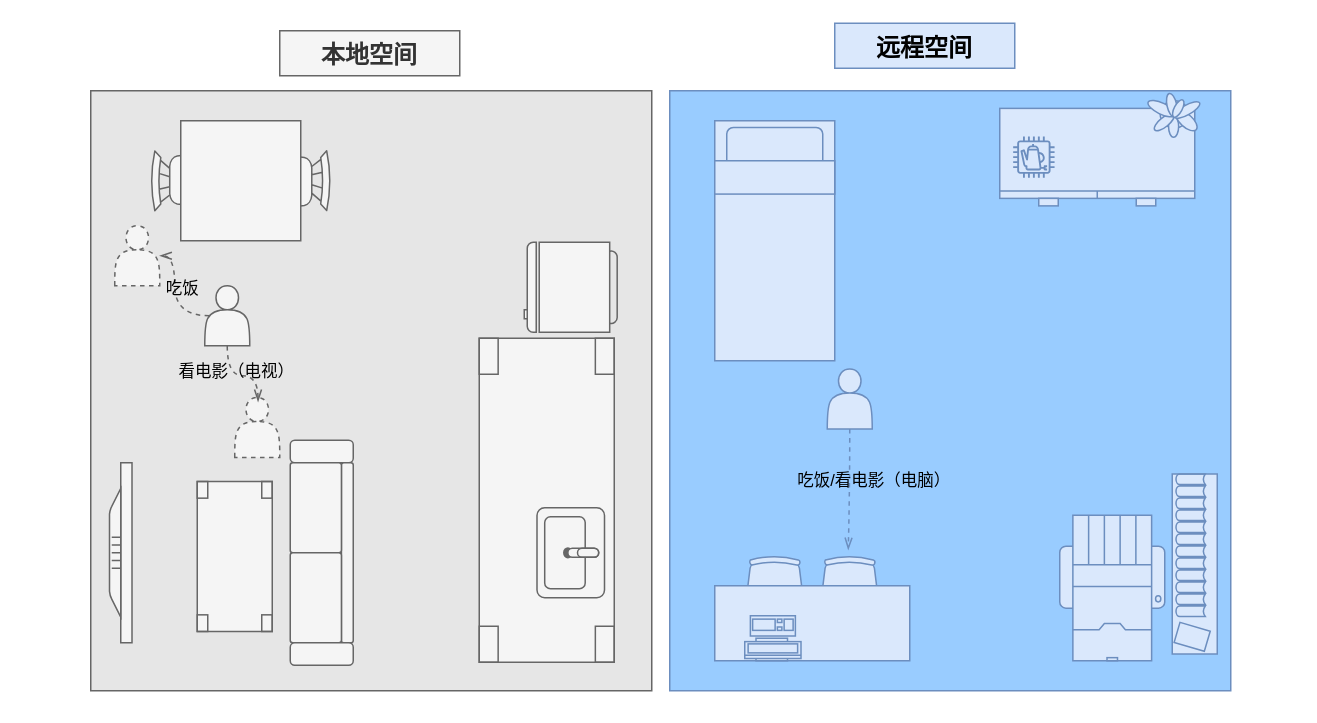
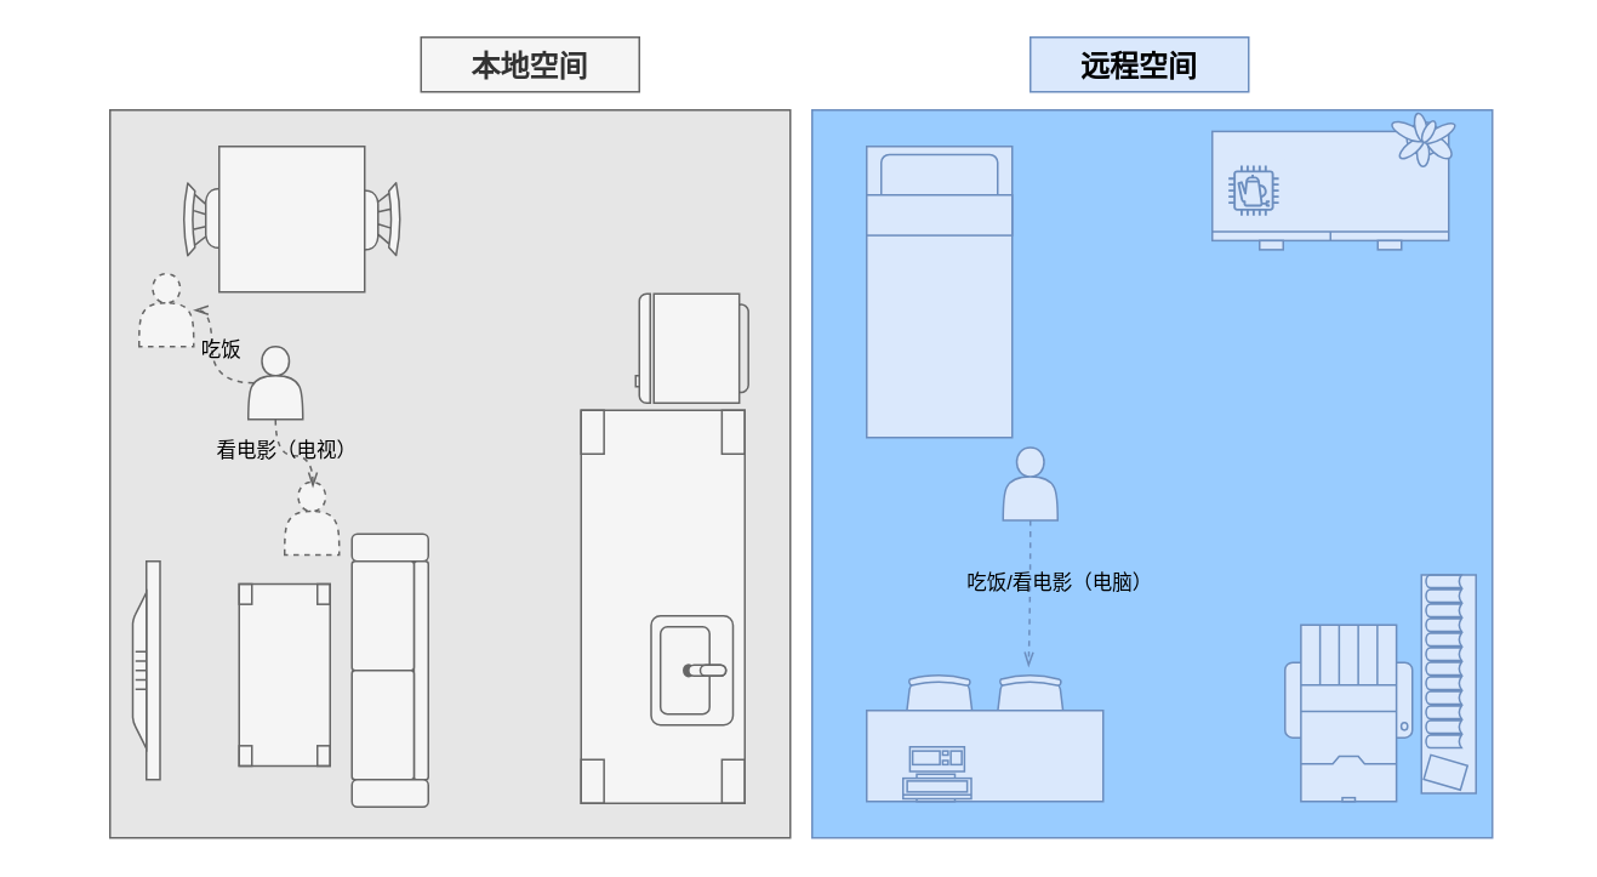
  <mxCell id="0" />
  <mxCell id="1" parent="0" />
  <mxCell id="2" value="" style="rounded=0;whiteSpace=wrap;html=1;pointerEvents=0;align=center;verticalAlign=top;fontFamily=Helvetica;fontSize=12;fillColor=#E6E6E6;fontColor=#333333;strokeColor=#666666;" vertex="1" parent="1"><mxGeometry x="60" y="60" width="374" height="400" as="geometry" /></mxCell>
  <mxCell id="3" value="" style="verticalLabelPosition=bottom;html=1;verticalAlign=top;align=center;shape=mxgraph.floorplan.table;rotation=90;fillColor=#f5f5f5;fontColor=#333333;strokeColor=#666666;" vertex="1" parent="1"><mxGeometry x="256" y="288" width="216" height="90" as="geometry" /></mxCell>
  <mxCell id="4" value="" style="shape=image;html=1;verticalAlign=top;verticalLabelPosition=bottom;labelBackgroundColor=#ffffff;imageAspect=0;aspect=fixed;image=https://cdn0.iconfinder.com/data/icons/fastfood-29/64/coffee-cup-americano-tea-break-relax-drink-128.png;fillColor=#f5f5f5;fontColor=#333333;strokeColor=#666666;" vertex="1" parent="1"><mxGeometry x="331" y="251" width="29" height="29" as="geometry" /></mxCell>
  <mxCell id="5" value="" style="verticalLabelPosition=bottom;html=1;verticalAlign=top;align=center;shape=mxgraph.floorplan.couch;rotation=90;fillColor=#f5f5f5;fontColor=#333333;strokeColor=#666666;" vertex="1" parent="1"><mxGeometry x="139" y="347" width="150" height="42" as="geometry" /></mxCell>
  <mxCell id="6" value="" style="verticalLabelPosition=bottom;html=1;verticalAlign=top;align=center;shape=mxgraph.floorplan.sink_22;rotation=90;fillColor=#f5f5f5;fontColor=#333333;strokeColor=#666666;" vertex="1" parent="1"><mxGeometry x="350" y="345.5" width="60" height="45" as="geometry" /></mxCell>
  <mxCell id="7" value="" style="verticalLabelPosition=bottom;html=1;verticalAlign=top;align=center;shape=mxgraph.floorplan.flat_tv;rotation=-90;fillColor=#f5f5f5;fontColor=#333333;strokeColor=#666666;" vertex="1" parent="1"><mxGeometry x="20" y="360.5" width="120" height="15" as="geometry" /></mxCell>
  <mxCell id="8" value="" style="verticalLabelPosition=bottom;html=1;verticalAlign=top;align=center;shape=mxgraph.floorplan.chair;shadow=0;pointerEvents=0;strokeColor=#666666;fontFamily=Helvetica;fontSize=12;fontColor=#333333;fillColor=#f5f5f5;gradientColor=none;rotation=90;" vertex="1" parent="1"><mxGeometry x="174" y="94" width="40" height="52" as="geometry" /></mxCell>
  <mxCell id="9" value="" style="verticalLabelPosition=bottom;html=1;verticalAlign=top;align=center;shape=mxgraph.floorplan.chair;shadow=0;rotation=270;pointerEvents=0;strokeColor=#666666;fontFamily=Helvetica;fontSize=12;fontColor=#333333;fillColor=#f5f5f5;gradientColor=none;" vertex="1" parent="1"><mxGeometry x="106" y="94" width="40" height="52" as="geometry" /></mxCell>
  <mxCell id="10" value="" style="shape=rect;shadow=0;html=1;pointerEvents=0;strokeColor=#666666;align=center;verticalAlign=top;fontFamily=Helvetica;fontSize=12;fontColor=#333333;fillColor=#f5f5f5;gradientColor=none;rotation=90;" vertex="1" parent="1"><mxGeometry x="120" y="80" width="80" height="80" as="geometry" /></mxCell>
- <mxCell id="11" value="&lt;font style=&quot;font-size: 16px;&quot;&gt;&lt;b&gt;本地空间&lt;/b&gt;&lt;/font&gt;" style="rounded=0;whiteSpace=wrap;html=1;pointerEvents=0;strokeColor=#666666;align=center;verticalAlign=top;fontFamily=Helvetica;fontSize=12;fontColor=#333333;fillColor=#f5f5f5;" vertex="1" parent="1"><mxGeometry x="186" y="20" width="120" height="30" as="geometry" /></mxCell>
+ <mxCell id="11" value="&lt;font style=&quot;font-size: 16px;&quot;&gt;&lt;b&gt;本地空间&lt;/b&gt;&lt;/font&gt;" style="rounded=0;whiteSpace=wrap;html=1;pointerEvents=0;strokeColor=#666666;align=center;verticalAlign=top;fontFamily=Helvetica;fontSize=12;fontColor=#333333;fillColor=#f5f5f5;" vertex="1" parent="1"><mxGeometry x="231" y="20" width="120" height="30" as="geometry" /></mxCell>
  <mxCell id="12" value="" style="shape=actor;whiteSpace=wrap;html=1;pointerEvents=0;strokeColor=#666666;align=center;verticalAlign=top;fontFamily=Helvetica;fontSize=12;fontColor=#333333;fillColor=#f5f5f5;gradientColor=none;" vertex="1" parent="1"><mxGeometry x="136" y="190" width="30" height="40" as="geometry" /></mxCell>
  <mxCell id="13" value="" style="verticalLabelPosition=bottom;html=1;verticalAlign=top;align=center;shape=mxgraph.floorplan.refrigerator;pointerEvents=0;strokeColor=#666666;fontFamily=Helvetica;fontSize=12;fontColor=#333333;fillColor=#f5f5f5;gradientColor=none;rotation=90;" vertex="1" parent="1"><mxGeometry x="350" y="160" width="60" height="62" as="geometry" /></mxCell>
  <mxCell id="14" value="" style="shape=actor;whiteSpace=wrap;html=1;pointerEvents=0;strokeColor=#666666;align=center;verticalAlign=top;fontFamily=Helvetica;fontSize=12;fontColor=#333333;fillColor=#f5f5f5;gradientColor=none;dashed=1;" vertex="1" parent="1"><mxGeometry x="76" y="150" width="30" height="40" as="geometry" /></mxCell>
  <mxCell id="15" value="" style="verticalLabelPosition=bottom;html=1;verticalAlign=top;align=center;shape=mxgraph.floorplan.table;rounded=0;pointerEvents=0;strokeColor=#666666;fontFamily=Helvetica;fontSize=12;fontColor=#333333;fillColor=#f5f5f5;rotation=90;" vertex="1" parent="1"><mxGeometry x="106" y="345.5" width="100" height="50" as="geometry" /></mxCell>
  <mxCell id="16" value="" style="shape=actor;whiteSpace=wrap;html=1;pointerEvents=0;strokeColor=#666666;align=center;verticalAlign=top;fontFamily=Helvetica;fontSize=12;fontColor=#333333;fillColor=#f5f5f5;gradientColor=none;dashed=1;" vertex="1" parent="1"><mxGeometry x="156" y="264.5" width="30" height="40" as="geometry" /></mxCell>
  <mxCell id="17" style="edgeStyle=orthogonalEdgeStyle;rounded=0;orthogonalLoop=1;jettySize=auto;html=1;entryX=0.518;entryY=0.07;entryDx=0;entryDy=0;entryPerimeter=0;fontFamily=Helvetica;fontSize=12;fontColor=default;curved=1;fillColor=#f5f5f5;strokeColor=#666666;endArrow=openThin;endFill=0;dashed=1;" edge="1" parent="1" source="12" target="16"><mxGeometry relative="1" as="geometry" /></mxCell>
  <mxCell id="18" value="看电影（电视）" style="edgeLabel;html=1;align=center;verticalAlign=middle;resizable=0;points=[];labelBackgroundColor=none;" vertex="1" connectable="0" parent="17"><mxGeometry x="0.053" relative="1" as="geometry"><mxPoint x="-5" y="-4" as="offset" /></mxGeometry></mxCell>
  <mxCell id="19" style="edgeStyle=orthogonalEdgeStyle;rounded=0;orthogonalLoop=1;jettySize=auto;html=1;fontFamily=Helvetica;fontSize=12;fontColor=default;curved=1;endArrow=openThin;endFill=0;dashed=1;fillColor=#f5f5f5;strokeColor=#666666;exitX=0.1;exitY=0.5;exitDx=0;exitDy=0;exitPerimeter=0;" edge="1" parent="1" source="12" target="14"><mxGeometry relative="1" as="geometry" /></mxCell>
  <mxCell id="20" value="吃饭" style="edgeLabel;html=1;align=center;verticalAlign=middle;resizable=0;points=[];labelBackgroundColor=none;" vertex="1" connectable="0" parent="19"><mxGeometry x="0.06" relative="1" as="geometry"><mxPoint x="4" y="-3" as="offset" /></mxGeometry></mxCell>
  <mxCell id="21" value="" style="rounded=0;whiteSpace=wrap;html=1;pointerEvents=0;align=center;verticalAlign=top;fontFamily=Helvetica;fontSize=12;fillColor=#99CCFF;strokeColor=#6c8ebf;" vertex="1" parent="1"><mxGeometry x="446" y="60" width="374" height="400" as="geometry" /></mxCell>
  <mxCell id="22" value="" style="verticalLabelPosition=bottom;html=1;verticalAlign=top;align=center;shape=mxgraph.floorplan.dresser;fillColor=#dae8fc;strokeColor=#6c8ebf;" vertex="1" parent="1"><mxGeometry x="666" y="71.75" width="130" height="65" as="geometry" /></mxCell>
  <mxCell id="23" value="" style="sketch=0;outlineConnect=0;strokeColor=#6c8ebf;fillColor=#dae8fc;dashed=0;verticalLabelPosition=bottom;verticalAlign=top;align=center;html=1;fontSize=12;fontStyle=0;aspect=fixed;shape=mxgraph.aws4.resourceIcon;resIcon=mxgraph.aws4.coffee_pot;" vertex="1" parent="1"><mxGeometry x="671.5" y="87" width="34.5" height="34.5" as="geometry" /></mxCell>
  <mxCell id="24" value="" style="verticalLabelPosition=bottom;html=1;verticalAlign=top;align=center;shape=mxgraph.floorplan.bookcase;rotation=90;fillColor=#dae8fc;strokeColor=#6c8ebf;" vertex="1" parent="1"><mxGeometry x="736" y="360.5" width="120" height="30" as="geometry" /></mxCell>
  <mxCell id="25" value="" style="verticalLabelPosition=bottom;html=1;verticalAlign=top;align=center;shape=mxgraph.floorplan.printer;fillColor=#dae8fc;strokeColor=#6c8ebf;" vertex="1" parent="1"><mxGeometry x="706" y="343" width="70" height="97" as="geometry" /></mxCell>
  <mxCell id="26" value="" style="verticalLabelPosition=bottom;html=1;verticalAlign=top;align=center;shape=mxgraph.floorplan.plant;fillColor=#dae8fc;strokeColor=#6c8ebf;" vertex="1" parent="1"><mxGeometry x="766" y="60" width="30" height="31" as="geometry" /></mxCell>
  <mxCell id="27" value="" style="verticalLabelPosition=bottom;html=1;verticalAlign=top;align=center;shape=mxgraph.floorplan.bed_single;fillColor=#dae8fc;strokeColor=#6c8ebf;" vertex="1" parent="1"><mxGeometry x="476" y="80" width="80" height="160" as="geometry" /></mxCell>
  <mxCell id="28" value="" style="group" vertex="1" connectable="0" parent="1"><mxGeometry x="476" y="370" width="130" height="70" as="geometry" /></mxCell>
  <mxCell id="29" value="" style="verticalLabelPosition=bottom;html=1;verticalAlign=top;align=center;shape=mxgraph.floorplan.office_chair;shadow=0;pointerEvents=0;strokeColor=#6c8ebf;fontFamily=Helvetica;fontSize=12;fillColor=#dae8fc;" vertex="1" parent="28"><mxGeometry x="70" width="40" height="43" as="geometry" /></mxCell>
  <mxCell id="30" value="" style="verticalLabelPosition=bottom;html=1;verticalAlign=top;align=center;shape=mxgraph.floorplan.office_chair;shadow=0;pointerEvents=0;strokeColor=#6c8ebf;fontFamily=Helvetica;fontSize=12;fillColor=#dae8fc;" vertex="1" parent="28"><mxGeometry x="20" width="40" height="43" as="geometry" /></mxCell>
  <mxCell id="31" value="" style="shape=rect;shadow=0;html=1;pointerEvents=0;strokeColor=#6c8ebf;align=center;verticalAlign=top;fontFamily=Helvetica;fontSize=12;fillColor=#dae8fc;" vertex="1" parent="28"><mxGeometry y="20" width="130" height="50" as="geometry" /></mxCell>
  <mxCell id="32" value="" style="verticalLabelPosition=bottom;html=1;verticalAlign=top;align=center;shape=mxgraph.floorplan.workstation;shadow=0;flipV=1;pointerEvents=0;strokeColor=#6c8ebf;fontFamily=Helvetica;fontSize=12;fillColor=#dae8fc;" vertex="1" parent="28"><mxGeometry x="20" y="40" width="37.5" height="30" as="geometry" /></mxCell>
- <mxCell id="33" value="&lt;font style=&quot;font-size: 16px;&quot;&gt;&lt;b&gt;远程空间&lt;/b&gt;&lt;/font&gt;" style="rounded=0;whiteSpace=wrap;html=1;pointerEvents=0;strokeColor=#6c8ebf;align=center;verticalAlign=top;fontFamily=Helvetica;fontSize=12;fillColor=#dae8fc;" vertex="1" parent="1"><mxGeometry x="556" y="15" width="120" height="30" as="geometry" /></mxCell>
+ <mxCell id="33" value="&lt;font style=&quot;font-size: 16px;&quot;&gt;&lt;b&gt;远程空间&lt;/b&gt;&lt;/font&gt;" style="rounded=0;whiteSpace=wrap;html=1;pointerEvents=0;strokeColor=#6c8ebf;align=center;verticalAlign=top;fontFamily=Helvetica;fontSize=12;fillColor=#dae8fc;" vertex="1" parent="1"><mxGeometry x="566" y="20" width="120" height="30" as="geometry" /></mxCell>
  <mxCell id="34" style="edgeStyle=orthogonalEdgeStyle;rounded=0;orthogonalLoop=1;jettySize=auto;html=1;fontFamily=Helvetica;fontSize=12;fontColor=default;curved=1;fillColor=#dae8fc;strokeColor=#6c8ebf;endArrow=openThin;endFill=0;dashed=1;" edge="1" parent="1" source="36"><mxGeometry relative="1" as="geometry"><mxPoint x="565" y="366" as="targetPoint" /></mxGeometry></mxCell>
  <mxCell id="35" value="吃饭/看电影（电脑）" style="edgeLabel;html=1;align=center;verticalAlign=middle;resizable=0;points=[];labelBackgroundColor=none;" vertex="1" connectable="0" parent="34"><mxGeometry x="-0.162" y="2" relative="1" as="geometry"><mxPoint x="13" as="offset" /></mxGeometry></mxCell>
  <mxCell id="36" value="" style="shape=actor;whiteSpace=wrap;html=1;pointerEvents=0;strokeColor=#6c8ebf;align=center;verticalAlign=top;fontFamily=Helvetica;fontSize=12;fillColor=#dae8fc;" vertex="1" parent="1"><mxGeometry x="551" y="245.5" width="30" height="40" as="geometry" /></mxCell>
